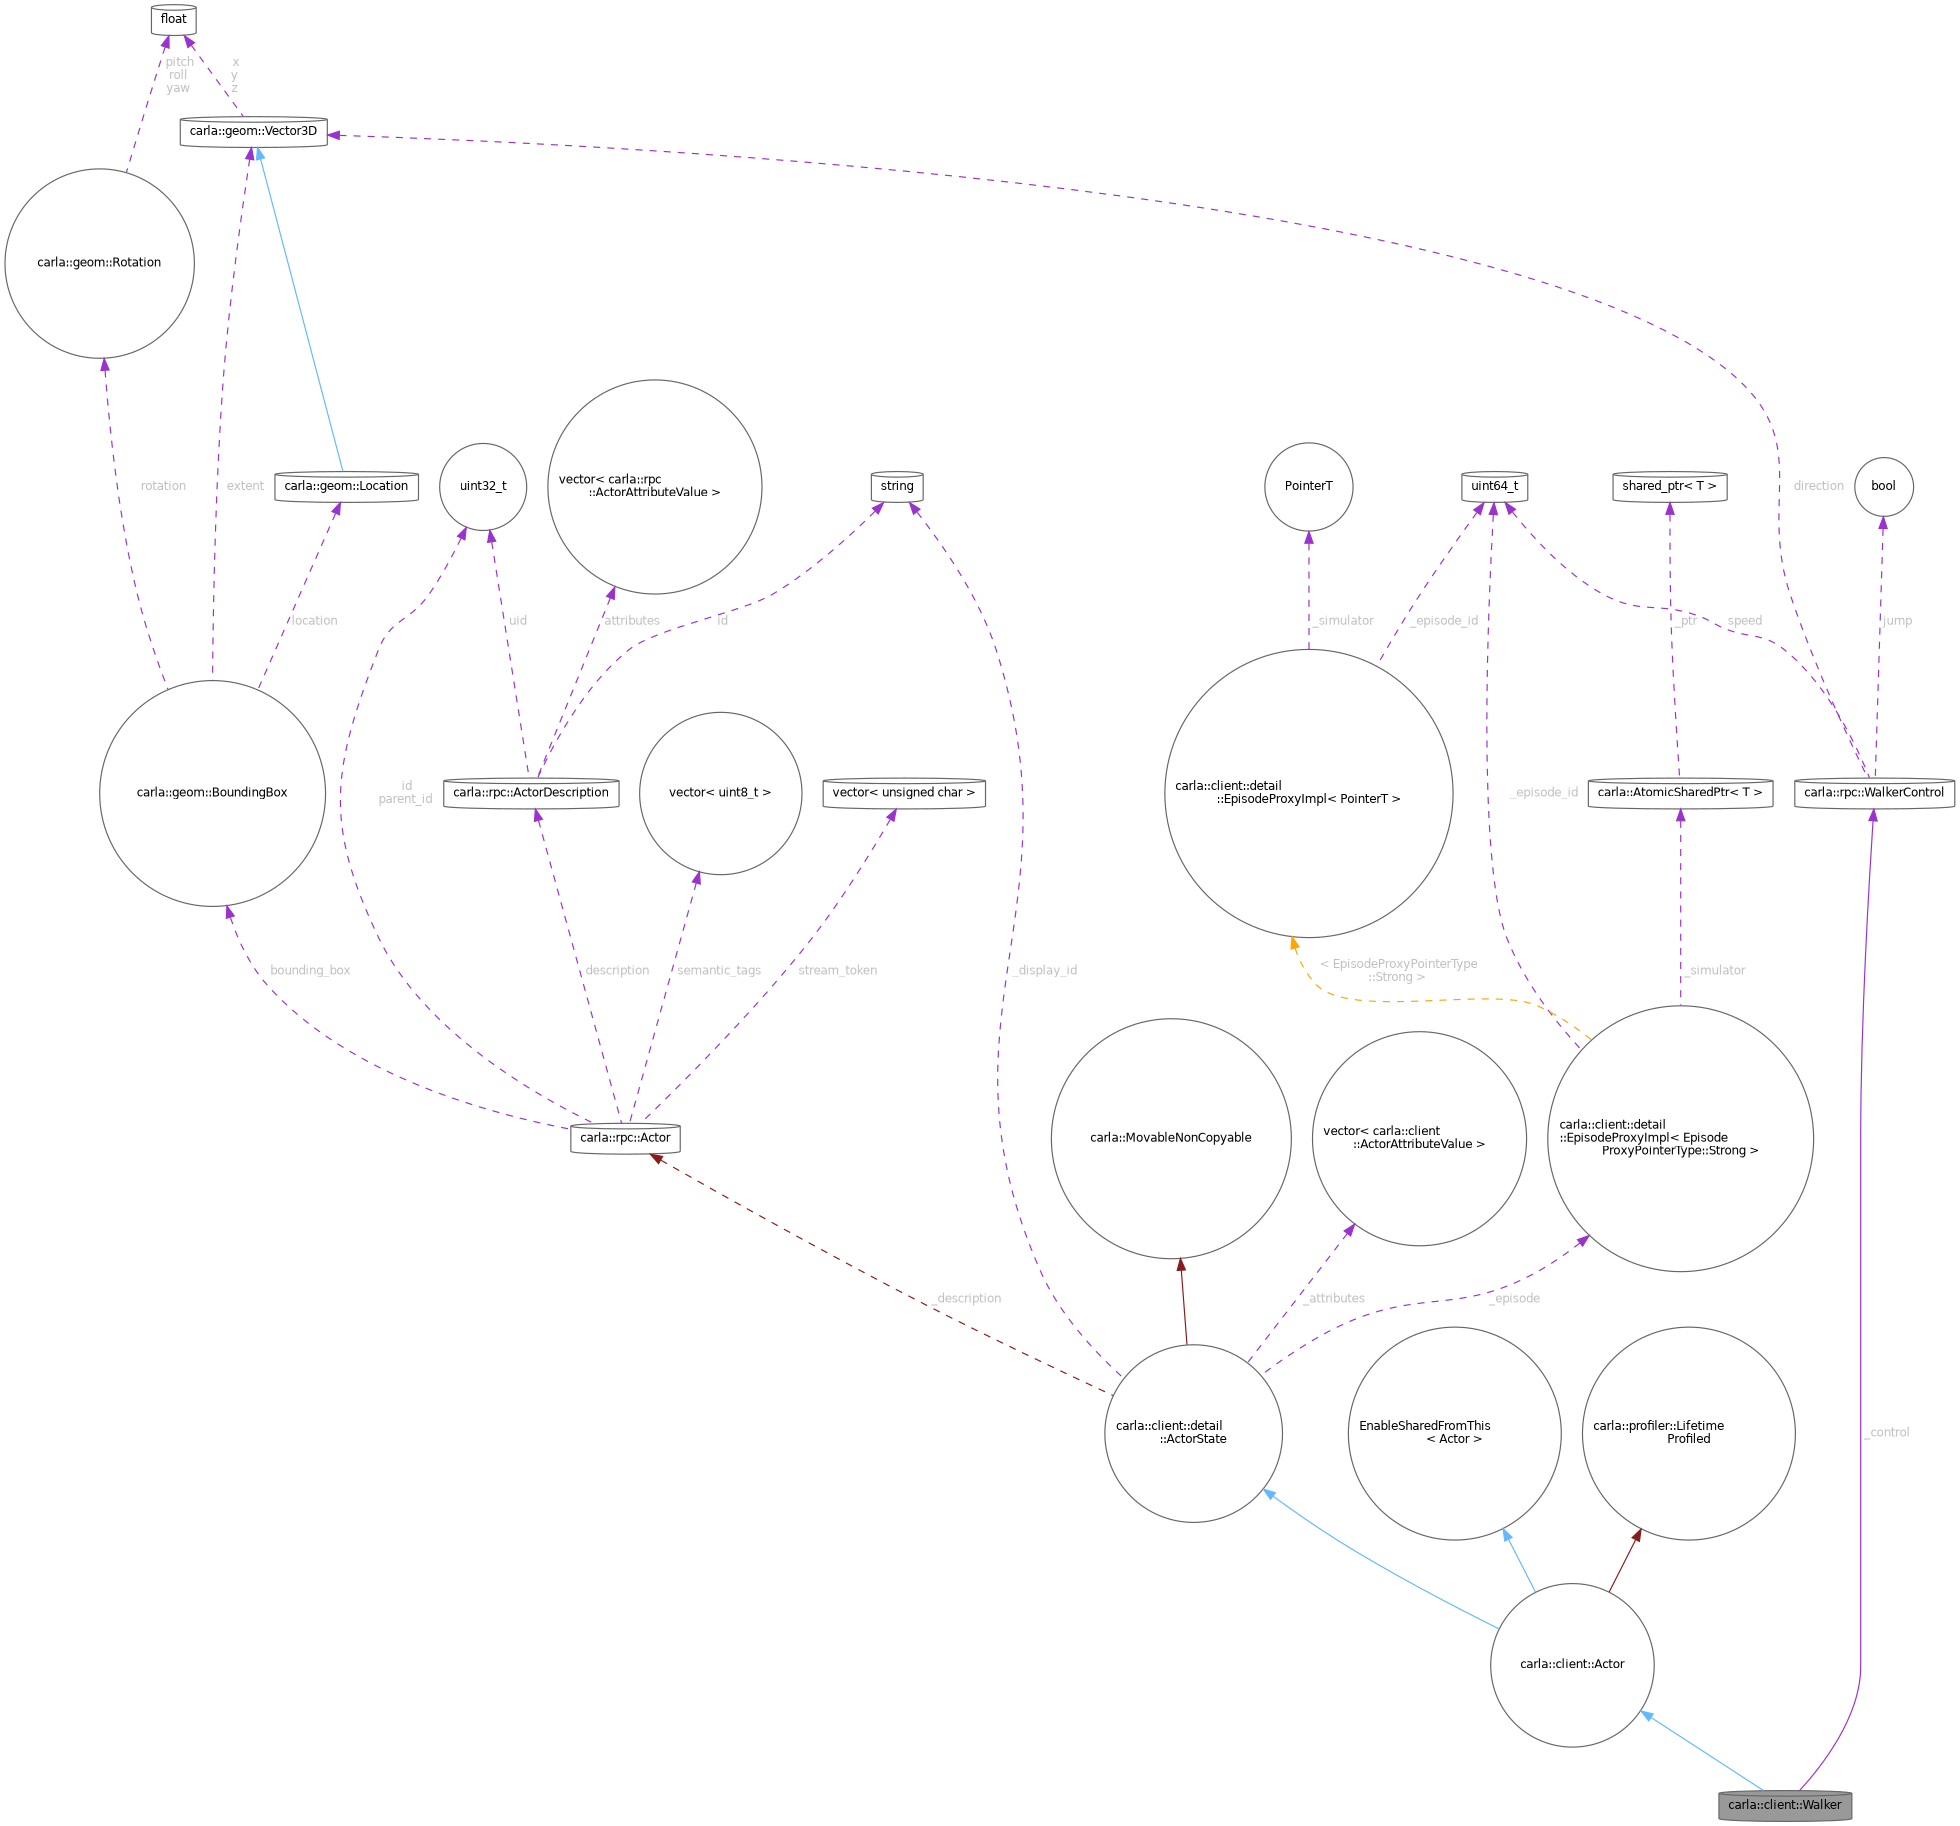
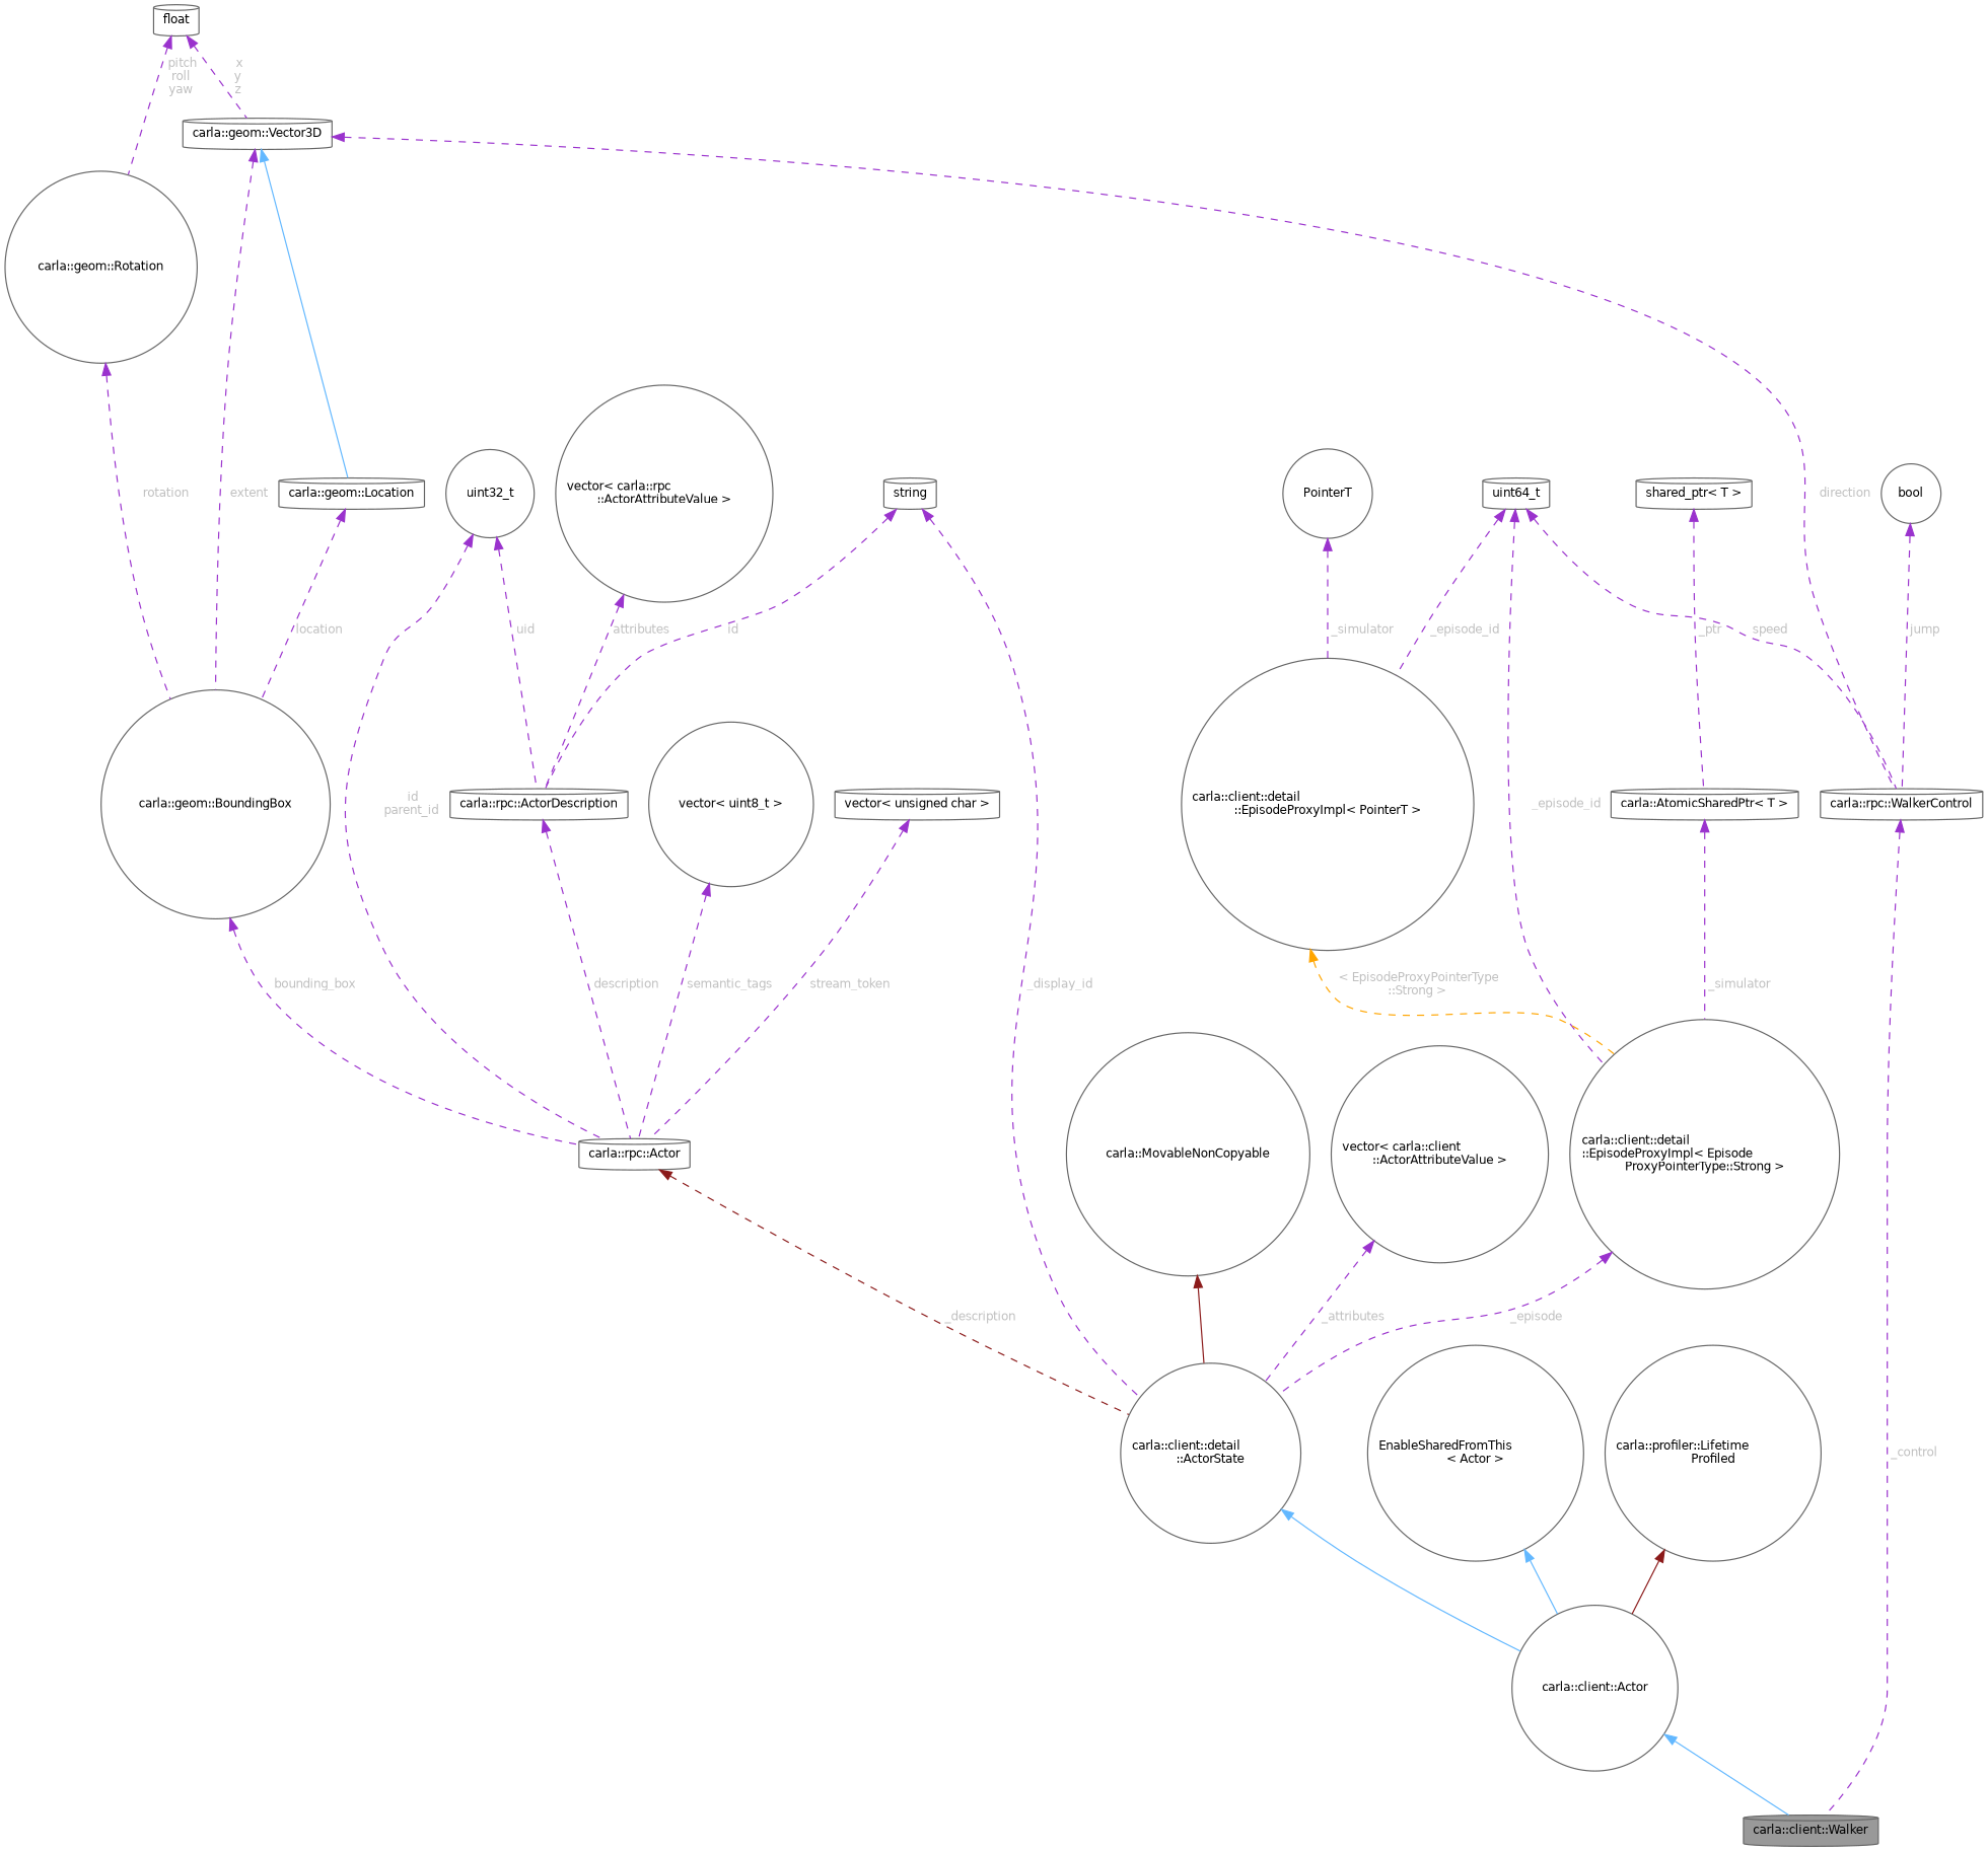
  digraph {
    rankdir=TB
    node [color=gray40 fillcolor=white fontname=Helvetica fontsize=10 shape=circle style=filled]
    edge [color=darkorchid3 dir=back fontname=Helvetica fontsize=10 labelfontname=Helvetica labelfontsize=10 style=dashed fontcolor=grey]
    n1 [fillcolor=grey60 fontcolor=black height=0.2 label="carla::client::Walker" shape=cylinder width=0.4]
    n2 [height=0.2 label="carla::client::Actor" width=0.4]
    n3 [height=0.2 label="EnableSharedFromThis\l\< Actor \>" width=0.4]
    n4 [height=0.2 label="carla::profiler::Lifetime\lProfiled" width=0.4]
    n5 [height=0.2 label="carla::client::detail\l::ActorState" width=0.4]
    n6 [height=0.2 label="carla::MovableNonCopyable" width=0.4]
    n7 [height=0.2 label="carla::rpc::Actor" shape=cylinder width=0.4]
    n8 [height=0.2 label=uint32_t width=0.4]
    n9 [height=0.2 label="carla::rpc::ActorDescription" shape=cylinder width=0.4]
    n10 [height=0.2 label=string shape=cylinder width=0.4]
    n11 [height=0.2 label="vector\< carla::rpc\l::ActorAttributeValue \>" width=0.4]
    n12 [height=0.2 label="carla::geom::BoundingBox" width=0.4]
    n13 [height=0.2 label="carla::geom::Location" shape=cylinder width=0.4]
    n14 [height=0.2 label="carla::geom::Vector3D" shape=cylinder width=0.4]
    n15 [height=0.2 label="carla::rpc::WalkerControl" shape=cylinder width=0.4]
    n16 [height=0.2 label=float shape=cylinder width=0.4]
    n17 [height=0.2 label="carla::geom::Rotation" width=0.4]
    n18 [height=0.2 label="vector\< uint8_t \>" width=0.4]
    n19 [height=0.2 label="vector\< unsigned char \>" shape=cylinder width=0.4]
    n20 [height=0.2 label="carla::client::detail\l::EpisodeProxyImpl\< Episode\lProxyPointerType::Strong \>" width=0.4]
    n21 [height=0.2 label=uint64_t shape=cylinder width=0.4]
    n22 [height=0.2 label="carla::client::detail\l::EpisodeProxyImpl\< PointerT \>" width=0.4]
    n23 [height=0.2 label="carla::AtomicSharedPtr\< T \>" shape=cylinder width=0.4]
    n24 [height=0.2 label="shared_ptr\< T \>" shape=cylinder width=0.4]
    n25 [height=0.2 label=PointerT width=0.4]
    n26 [height=0.2 label="vector\< carla::client\l::ActorAttributeValue \>" width=0.4]
    n27 [height=0.2 label=bool width=0.4]
    n2 -> n1 [color=steelblue1 style=solid fontcolor=""]
    n3 -> n2 [color=steelblue1 style=solid fontcolor=""]
    n4 -> n2 [color=firebrick4 style=solid fontcolor=""]
    n5 -> n2 [color=steelblue1 style=solid fontcolor=""]
    n6 -> n5 [color=firebrick4 style=solid fontcolor=""]
    n7 -> n5 [color=firebrick4 label=" _description"]
    n8 -> n7 [label=" id\nparent_id"]
    n8 -> n9 [label=" uid"]
    n9 -> n7 [label=" description"]
    n10 -> n5 [label=" _display_id"]
    n10 -> n9 [label=" id"]
    n11 -> n9 [label=" attributes"]
    n12 -> n7 [label=" bounding_box"]
    n13 -> n12 [label=" location"]
    n14 -> n12 [label=" extent"]
    n14 -> n13 [color=steelblue1 style=solid fontcolor=""]
    n14 -> n15 [label=" direction"]
-   n15 -> n1 [label=" _control" style=solid]
+   n15 -> n1 [label=" _control"]
    n16 -> n14 [label=" x\ny\nz"]
    n16 -> n17 [label=" pitch\nroll\nyaw"]
    n17 -> n12 [label=" rotation"]
    n18 -> n7 [label=" semantic_tags"]
    n19 -> n7 [label=" stream_token"]
    n20 -> n5 [label=" _episode"]
    n21 -> n15 [label=" speed"]
    n21 -> n20 [label=" _episode_id"]
    n21 -> n22 [label=" _episode_id"]
    n22 -> n20 [color=orange label=" \< EpisodeProxyPointerType\l::Strong \>"]
    n23 -> n20 [label=" _simulator"]
    n24 -> n23 [label=" _ptr"]
    n25 -> n22 [label=" _simulator"]
    n26 -> n5 [label=" _attributes"]
    n27 -> n15 [label=" jump"]
  }
